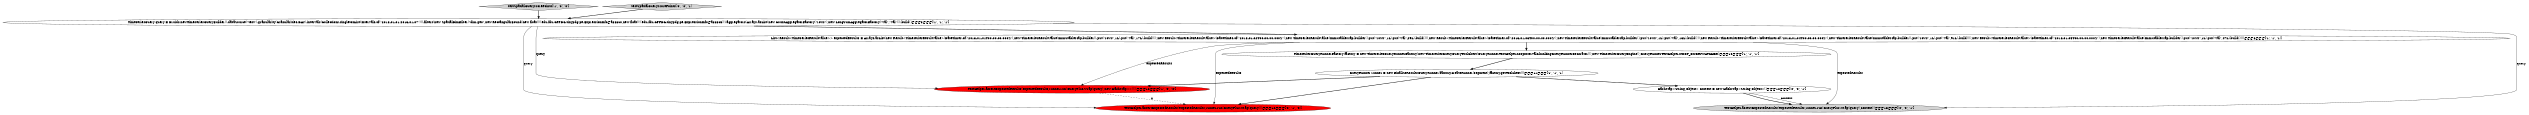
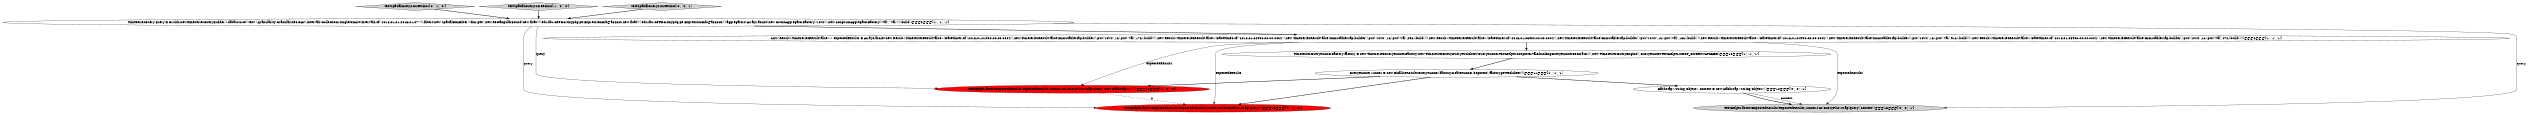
  digraph {
    node [fillcolor=white shape=ellipse style=filled]
    edge [style=bold]
    n1 [fillcolor=red label="TestHelper.assertExpectedResults(expectedResults,runner.run(QueryPlus.wrap(query),new HashMap<>()))@@@12@@@['1', '0', '0']"]
    n2 [fillcolor=red label="TestHelper.assertExpectedResults(expectedResults,runner.run(QueryPlus.wrap(query)))@@@12@@@['0', '1', '0']"]
    n3 [fillcolor=lightgray label="TestHelper.assertExpectedResults(expectedResults,runner.run(QueryPlus.wrap(query),context))@@@13@@@['0', '0', '1']"]
+   n4 [fillcolor=lightgray label="testSpatialQueryMorePoints['0', '1', '0']" shape=diamond]
    n5 [label="TimeseriesQuery query = Druids.newTimeseriesQueryBuilder().dataSource(\"test\").granularity(Granularities.DAY).intervals(Collections.singletonList(Intervals.of(\"2013-01-01/2013-01-07\"))).filters(new SpatialDimFilter(\"dim.geo\",new RectangularBound(new float((((edu.fdu.CPPDG.tinypdg.pe.ExpressionInfo@a888c0,new float((((edu.fdu.CPPDG.tinypdg.pe.ExpressionInfo@a888c5))).aggregators(Arrays.asList(new CountAggregatorFactory(\"rows\"),new LongSumAggregatorFactory(\"val\",\"val\"))).build()@@@3@@@['1', '1', '1']"]
    n6 [label="List<Result<TimeseriesResultValue>> expectedResults = Arrays.asList(new Result<TimeseriesResultValue>(DateTimes.of(\"2013-01-01T00:00:00.000Z\"),new TimeseriesResultValue(ImmutableMap.builder().put(\"rows\",1L).put(\"val\",17L).build())),new Result<TimeseriesResultValue>(DateTimes.of(\"2013-01-02T00:00:00.000Z\"),new TimeseriesResultValue(ImmutableMap.builder().put(\"rows\",1L).put(\"val\",29L).build())),new Result<TimeseriesResultValue>(DateTimes.of(\"2013-01-03T00:00:00.000Z\"),new TimeseriesResultValue(ImmutableMap.builder().put(\"rows\",1L).put(\"val\",13L).build())),new Result<TimeseriesResultValue>(DateTimes.of(\"2013-01-04T00:00:00.000Z\"),new TimeseriesResultValue(ImmutableMap.builder().put(\"rows\",1L).put(\"val\",91L).build())),new Result<TimeseriesResultValue>(DateTimes.of(\"2013-01-05T00:00:00.000Z\"),new TimeseriesResultValue(ImmutableMap.builder().put(\"rows\",1L).put(\"val\",47L).build())))@@@8@@@['1', '1', '1']"]
    n7 [fillcolor=lightgray label="testSpatialQueryMorePoints['1', '0', '0']" shape=diamond]
    n8 [label="HashMap<String,Object> context = new HashMap<String,Object>()@@@12@@@['0', '0', '1']"]
    n9 [label="TimeseriesQueryRunnerFactory factory = new TimeseriesQueryRunnerFactory(new TimeseriesQueryQueryToolChest(QueryRunnerTestHelper.noopIntervalChunkingQueryRunnerDecorator()),new TimeseriesQueryEngine(),QueryRunnerTestHelper.NOOP_QUERYWATCHER)@@@10@@@['1', '1', '1']"]
    n10 [label="QueryRunner runner = new FinalizeResultsQueryRunner(factory.createRunner(segment),factory.getToolchest())@@@11@@@['1', '1', '1']"]
    n11 [fillcolor=lightgray label="testSpatialQueryMorePoints['0', '0', '1']" shape=diamond]
    n1 -> n2 [label=0 style=dashed]
+   n4 -> n5
    n5 -> n1 [label=query style=solid]
    n5 -> n2 [label=query style=solid]
    n5 -> n3 [label=query style=solid]
    n5 -> n6
    n6 -> n1 [label=expectedResults style=solid]
    n6 -> n2 [label=expectedResults style=solid]
    n6 -> n3 [label=expectedResults style=solid]
    n6 -> n9
    n7 -> n5
    n8 -> n3 [label=context style=solid]
    n8 -> n3
    n9 -> n10
    n10 -> n1
    n10 -> n2
    n10 -> n8
    n11 -> n5
  }
